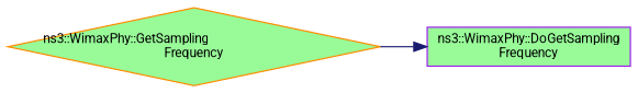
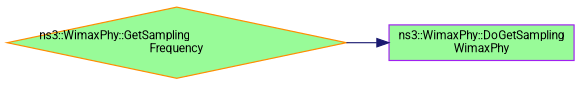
  digraph {
    rankdir=LR
    fontname=Roboto
    node [fillcolor=palegreen fontname=Roboto fontsize=10 style=filled]
    n1 [color=darkorange fontcolor=black height=0.2 label="ns3::WimaxPhy::GetSampling\lFrequency" shape=diamond width=0.4]
-   n2 [color=purple height=0.2 label="ns3::WimaxPhy::DoGetSampling\lFrequency" shape=box width=0.4]
+   n2 [color=purple height=0.2 label="ns3::WimaxPhy::DoGetSampling\lWimaxPhy" shape=box width=0.4]
    n1 -> n2 [color=midnightblue fontname=Roboto fontsize=10 labelfontname=Helvetica labelfontsize=10 style=solid]
  }
